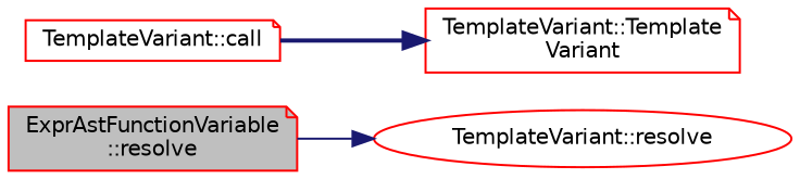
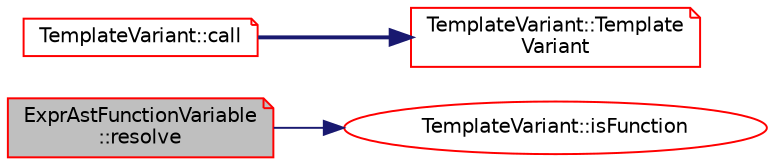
  digraph {
    rankdir=LR
    node [color=red fillcolor=white fontname=Helvetica fontsize=10 shape=note style=filled]
    edge [color=midnightblue fontname=Helvetica fontsize=10 labelfontname=Helvetica labelfontsize=10]
    n1 [fillcolor=grey75 fontcolor=black height=0.2 label="ExprAstFunctionVariable\l::resolve" width=0.4]
-   n2 [height=0.2 label="TemplateVariant::resolve" shape=ellipse width=0.4]
+   n2 [height=0.2 label="TemplateVariant::isFunction" shape=ellipse width=0.4]
    n3 [height=0.2 label="TemplateVariant::call" width=0.4]
    n4 [height=0.2 label="TemplateVariant::Template\lVariant" width=0.4]
    n1 -> n2 [style=solid]
    n3 -> n4 [style=bold]
  }
